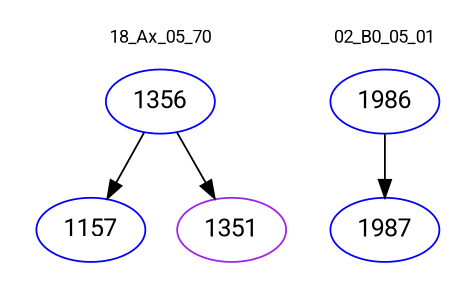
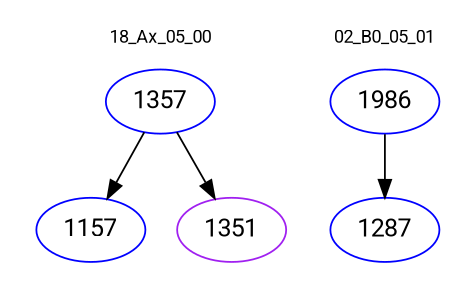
  digraph {
    fontname=Roboto
    node [color=blue fontname=Roboto]
    edge [color=black fontname=Roboto]
-   n1 [label=1356]
+   n1 [label=1357]
    n2 [label=1157]
    n3 [color=purple label=1351]
    n4 [label=1986]
-   n5 [label=1987]
+   n5 [label=1287]
    subgraph cluster_1 {
      color=white
      fontsize=10
-     label="18_Ax_05_70"
+     label="18_Ax_05_00"
      n1
      n2
      n3
    }
    subgraph cluster_2 {
      color=white
      fontsize=10
      label="02_B0_05_01"
      n4
      n5
    }
    n1 -> n2
    n1 -> n3
    n4 -> n5
  }
